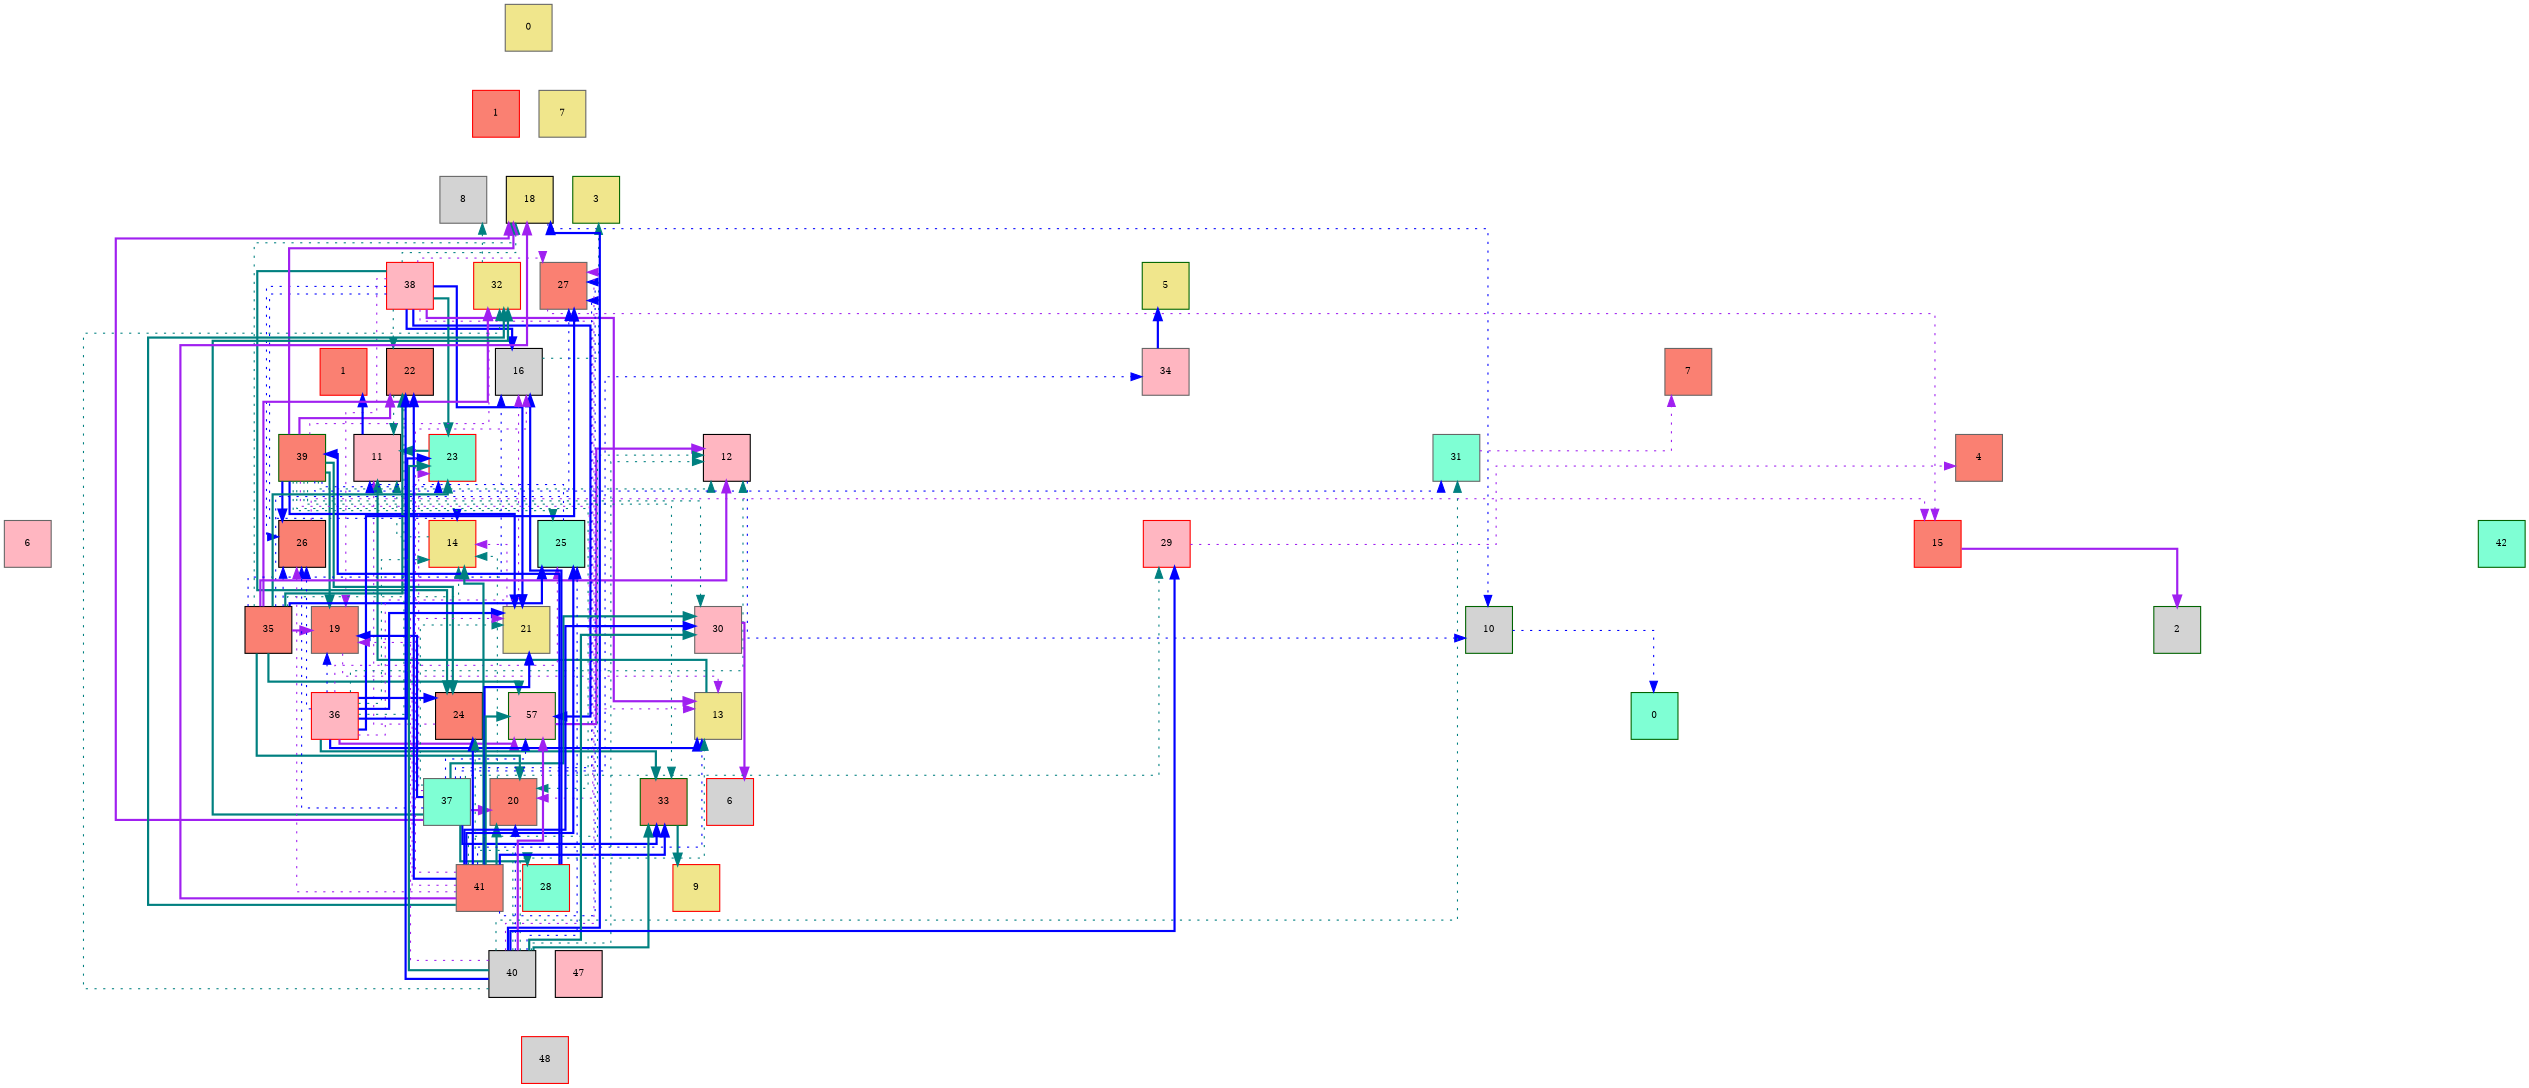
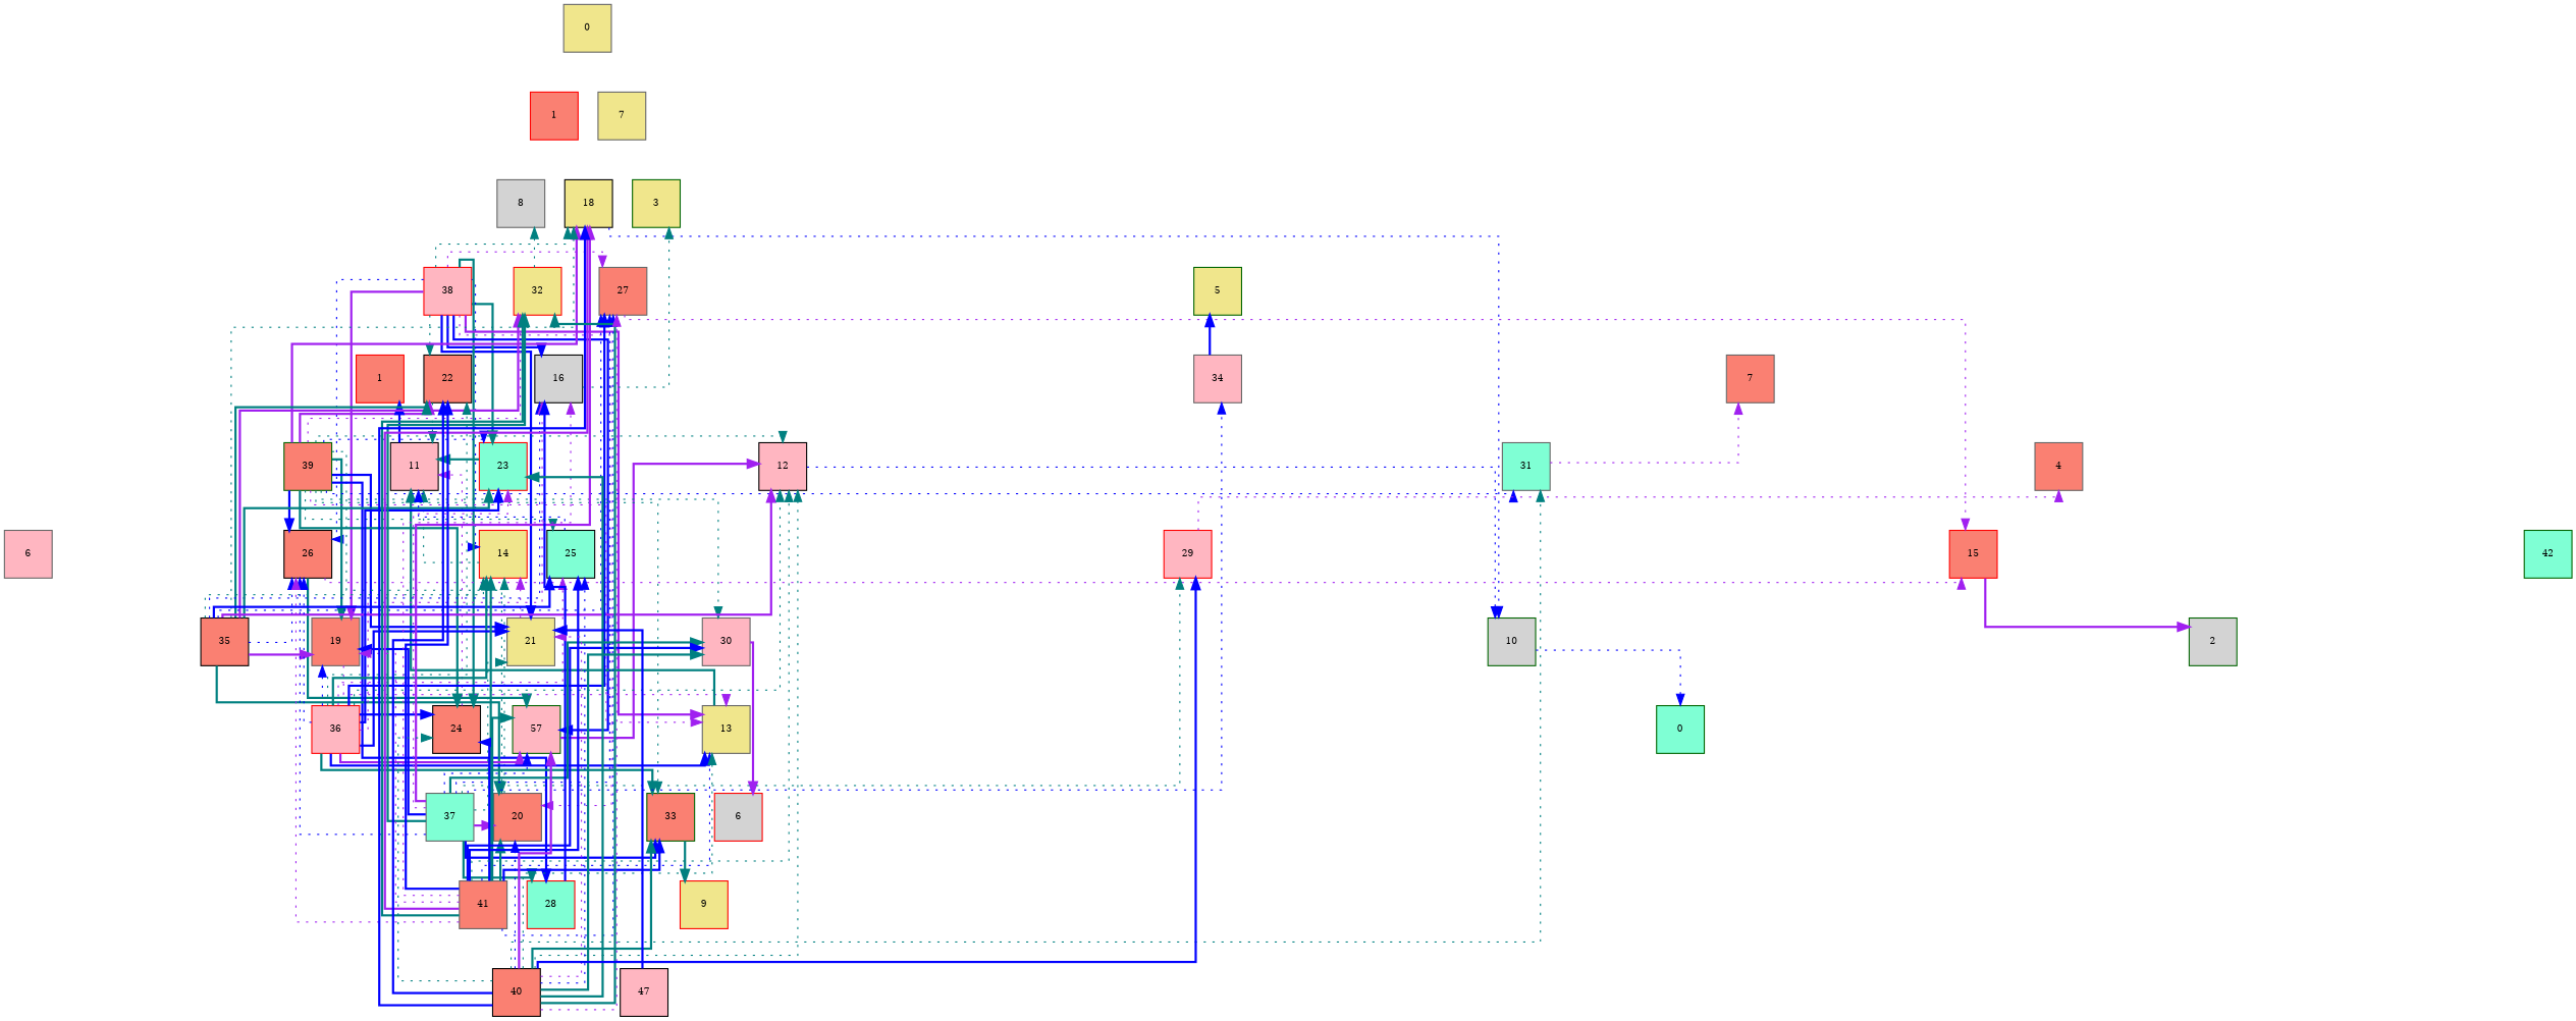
  digraph {
    rank=same
    rankdir=TB
    splines=ortho
    node [color=gray40 fillcolor=salmon fixedsize=true fontsize=8 shape=square style=filled]
    edge [constraint=false style=invis]
    n1 [fillcolor=khaki label=0 width=0.6]
    n2 [color=red label=1 width=0.6]
    n3 [fillcolor=khaki label=7 width=0.6]
    n4 [fillcolor=lightgrey label=8 width=0.6]
    n5 [color=black fillcolor=khaki label=18 width=0.6]
    n6 [color=darkgreen fillcolor=khaki label=3 width=0.6]
    n7 [color=red fillcolor=lightpink label=38 width=0.6]
    n8 [color=red fillcolor=khaki label=32 width=0.6]
    n9 [label=27 width=0.6]
    n10 [color=darkgreen fillcolor=lightgrey label=10 width=0.6]
    n11 [color=red label=1 width=0.6]
    n12 [color=black label=22 width=0.6]
    n13 [color=black label=26 width=0.6]
    n14 [color=black fillcolor=lightgrey label=16 width=0.6]
    n15 [color=red fillcolor=aquamarine label=23 width=0.6]
    n16 [color=red fillcolor=khaki label=14 width=0.6]
    n17 [label=19 width=0.6]
    n18 [fillcolor=khaki label=21 width=0.6]
    n19 [color=black label=24 width=0.6]
    n20 [color=darkgreen fillcolor=lightpink label=57 width=0.6]
    n21 [label=20 width=0.6]
    n22 [fillcolor=khaki label=13 width=0.6]
    n23 [color=darkgreen label=39 width=0.6]
    n24 [color=black fillcolor=lightpink label=11 width=0.6]
    n25 [color=black label=35 width=0.6]
    n26 [color=red label=15 width=0.6]
    n27 [fillcolor=lightpink label=34 width=0.6]
    n28 [color=black fillcolor=lightpink label=12 width=0.6]
    n29 [color=black fillcolor=aquamarine label=25 width=0.6]
    n30 [color=red fillcolor=lightpink label=36 width=0.6]
    n31 [fillcolor=lightpink label=30 width=0.6]
    n32 [fillcolor=aquamarine label=37 width=0.6]
    n33 [color=darkgreen label=33 width=0.6]
    n34 [color=red fillcolor=aquamarine label=28 width=0.6]
    n35 [label=41 width=0.6]
    n36 [color=red fillcolor=lightgrey label=6 width=0.6]
    n37 [fillcolor=lightpink label=6 width=0.6]
    n38 [fillcolor=aquamarine label=31 width=0.6]
    n39 [color=red fillcolor=lightpink label=29 width=0.6]
    n40 [label=7 width=0.6]
    n41 [color=red fillcolor=khaki label=9 width=0.6]
-   n42 [color=black fillcolor=lightgrey label=40 width=0.6]
+   n42 [color=black label=40 width=0.6]
    n43 [color=black fillcolor=lightpink label=47 width=0.6]
    n44 [color=darkgreen fillcolor=khaki label=5 width=0.6]
    n45 [color=darkgreen fillcolor=aquamarine label=0 width=0.6]
    n46 [color=darkgreen fillcolor=lightgrey label=2 width=0.6]
    n47 [label=4 width=0.6]
    n48 [color=darkgreen fillcolor=aquamarine label=42 width=0.6]
-   n49 [color=red fillcolor=lightgrey label=48 width=0.6]
    n1 -> n2 [constraint=true]
    n1 -> n3 [constraint=true]
    n2 -> n4 [constraint=true]
    n2 -> n5 [constraint=true]
    n3 -> n5 [constraint=true]
    n3 -> n6 [constraint=true]
    n4 -> n7 [constraint=true]
    n4 -> n8 [constraint=true]
    n5 -> n8 [constraint=true]
    n5 -> n9 [constraint=true]
    n5 -> n10 [color=blue style=dotted]
    n6 -> n9 [constraint=true]
    n6 -> n44 [constraint=true]
    n7 -> n5 [color=teal style=dotted]
    n7 -> n9 [color=purple style=dotted]
    n7 -> n11 [constraint=true]
    n7 -> n12 [color=teal style=dotted]
    n7 -> n12 [constraint=true]
    n7 -> n13 [color=blue style=dotted]
    n7 -> n14 [color=blue style=bold]
    n7 -> n15 [color=teal style=bold]
    n7 -> n16 [color=blue style=dotted]
-   n7 -> n17 [color=purple style=dotted]
+   n7 -> n17 [color=purple style=bold]
    n7 -> n18 [color=blue style=bold]
    n7 -> n19 [color=teal style=bold]
    n7 -> n20 [color=blue style=bold]
    n7 -> n21 [color=purple style=dotted]
    n7 -> n22 [color=purple style=bold]
    n8 -> n4 [color=teal style=dotted]
    n8 -> n12 [constraint=true]
    n8 -> n14 [constraint=true]
    n9 -> n14 [constraint=true]
    n9 -> n26 [color=purple style=dotted]
    n9 -> n27 [constraint=true]
    n10 -> n22 [constraint=true]
    n10 -> n45 [color=blue style=dotted]
    n10 -> n45 [constraint=true]
    n11 -> n23 [constraint=true]
    n11 -> n24 [constraint=true]
    n12 -> n15 [constraint=true]
    n12 -> n24 [color=teal style=dotted]
    n12 -> n24 [constraint=true]
    n13 -> n17 [constraint=true]
    n13 -> n25 [constraint=true]
    n13 -> n26 [color=purple style=dotted]
    n14 -> n6 [color=teal style=dotted]
    n14 -> n15 [constraint=true]
    n14 -> n28 [constraint=true]
    n15 -> n16 [constraint=true]
    n15 -> n24 [color=teal style=bold]
    n15 -> n29 [constraint=true]
    n16 -> n17 [constraint=true]
    n16 -> n18 [constraint=true]
    n16 -> n24 [color=teal style=dotted]
    n17 -> n19 [constraint=true]
    n17 -> n22 [color=purple style=dotted]
    n17 -> n30 [constraint=true]
    n18 -> n16 [color=purple style=dotted]
    n18 -> n19 [constraint=true]
    n18 -> n20 [constraint=true]
    n19 -> n21 [constraint=true]
    n19 -> n24 [color=purple style=dotted]
    n19 -> n32 [constraint=true]
    n20 -> n21 [constraint=true]
    n20 -> n28 [color=purple style=bold]
    n20 -> n33 [constraint=true]
    n21 -> n16 [color=teal style=dotted]
    n21 -> n34 [constraint=true]
    n21 -> n35 [constraint=true]
    n22 -> n24 [color=teal style=bold]
    n22 -> n33 [constraint=true]
    n22 -> n36 [constraint=true]
    n23 -> n5 [color=purple style=bold]
    n23 -> n8 [color=purple style=dotted]
    n23 -> n12 [color=purple style=bold]
    n23 -> n13 [color=blue style=bold]
    n23 -> n13 [constraint=true]
    n23 -> n15 [color=blue style=dotted]
    n23 -> n17 [color=teal style=bold]
    n23 -> n18 [color=blue style=bold]
    n23 -> n19 [color=teal style=bold]
    n23 -> n21 [color=teal style=dotted]
    n23 -> n22 [color=purple style=dotted]
    n23 -> n28 [color=teal style=dotted]
    n23 -> n29 [color=teal style=dotted]
    n23 -> n31 [color=teal style=dotted]
    n23 -> n33 [color=teal style=dotted]
-   n34 -> n23 [color=blue style=bold]
+   n23 -> n34 [color=blue style=bold]
    n23 -> n37 [constraint=true]
    n23 -> n38 [color=blue style=dotted]
    n24 -> n11 [color=blue style=bold]
    n24 -> n13 [constraint=true]
    n24 -> n16 [constraint=true]
    n25 -> n5 [color=teal style=dotted]
    n25 -> n8 [color=purple style=bold]
    n25 -> n9 [color=blue style=dotted]
    n25 -> n12 [color=teal style=bold]
    n25 -> n13 [color=blue style=dotted]
    n25 -> n14 [color=blue style=dotted]
    n25 -> n15 [color=teal style=bold]
    n25 -> n16 [color=teal style=dotted]
    n25 -> n17 [color=purple style=bold]
-   n25 -> n20 [color=teal style=bold]
+   n13 -> n20 [color=teal style=bold]
    n25 -> n21 [color=teal style=bold]
    n25 -> n28 [color=purple style=bold]
    n25 -> n29 [color=blue style=bold]
    n25 -> n30 [constraint=true]
    n26 -> n10 [constraint=true]
    n26 -> n46 [color=purple style=bold]
    n26 -> n46 [constraint=true]
    n27 -> n28 [constraint=true]
    n27 -> n38 [constraint=true]
    n27 -> n44 [color=blue style=bold]
    n28 -> n10 [color=blue style=dotted]
    n28 -> n29 [constraint=true]
    n28 -> n39 [constraint=true]
    n29 -> n18 [constraint=true]
    n29 -> n24 [color=blue style=dotted]
    n29 -> n31 [constraint=true]
    n30 -> n9 [color=blue style=bold]
    n30 -> n12 [color=teal style=dotted]
    n30 -> n13 [color=blue style=dotted]
    n30 -> n14 [color=purple style=dotted]
    n30 -> n15 [color=blue style=bold]
-   n30 -> n16 [color=teal style=dotted]
+   n30 -> n16 [color=teal style=bold]
    n30 -> n17 [color=blue style=dotted]
    n30 -> n18 [color=blue style=bold]
    n30 -> n19 [color=blue style=bold]
    n30 -> n20 [color=purple style=bold]
    n30 -> n22 [color=blue style=bold]
    n30 -> n28 [color=teal style=dotted]
    n30 -> n29 [color=purple style=dotted]
    n30 -> n32 [constraint=true]
    n30 -> n33 [color=teal style=bold]
    n31 -> n20 [constraint=true]
    n31 -> n22 [constraint=true]
    n31 -> n36 [color=purple style=bold]
    n32 -> n5 [color=purple style=bold]
    n32 -> n8 [color=teal style=bold]
    n32 -> n9 [color=blue style=dotted]
    n32 -> n13 [color=blue style=dotted]
    n32 -> n15 [color=purple style=dotted]
    n32 -> n17 [color=blue style=bold]
    n32 -> n18 [color=teal style=dotted]
    n32 -> n20 [color=blue style=dotted]
    n32 -> n21 [color=purple style=bold]
    n32 -> n27 [color=blue style=dotted]
    n32 -> n31 [color=teal style=bold]
    n32 -> n33 [color=blue style=bold]
    n32 -> n34 [color=teal style=bold]
    n32 -> n35 [constraint=true]
    n32 -> n39 [color=teal style=dotted]
    n33 -> n34 [constraint=true]
    n33 -> n41 [color=teal style=bold]
    n33 -> n41 [constraint=true]
    n34 -> n14 [color=blue style=bold]
    n34 -> n42 [constraint=true]
    n34 -> n43 [constraint=true]
    n35 -> n5 [color=purple style=bold]
    n35 -> n8 [color=teal style=bold]
    n35 -> n9 [color=blue style=dotted]
    n35 -> n12 [color=blue style=bold]
    n35 -> n13 [color=purple style=dotted]
    n35 -> n14 [color=purple style=dotted]
    n35 -> n16 [color=teal style=bold]
    n35 -> n17 [color=purple style=dotted]
-   n35 -> n18 [color=blue style=bold]
+   n43 -> n18 [color=blue style=bold]
    n35 -> n19 [color=blue style=bold]
    n35 -> n20 [color=teal style=bold]
    n35 -> n21 [color=teal style=bold]
    n35 -> n22 [color=blue style=dotted]
    n35 -> n28 [color=teal style=dotted]
    n35 -> n29 [color=blue style=bold]
    n35 -> n31 [color=blue style=bold]
    n35 -> n33 [color=blue style=bold]
    n35 -> n42 [constraint=true]
    n36 -> n41 [constraint=true]
    n37 -> n25 [constraint=true]
    n38 -> n26 [constraint=true]
    n38 -> n39 [constraint=true]
    n38 -> n40 [color=purple style=dotted]
    n39 -> n10 [constraint=true]
    n39 -> n31 [constraint=true]
    n39 -> n47 [color=purple style=dotted]
    n40 -> n38 [constraint=true]
    n40 -> n47 [constraint=true]
    n41 -> n43 [constraint=true]
    n42 -> n5 [color=blue style=bold]
-   n42 -> n8 [color=teal style=dotted]
+   n42 -> n8 [color=teal style=bold]
    n42 -> n9 [color=purple style=dotted]
    n42 -> n12 [color=blue style=bold]
    n42 -> n15 [color=teal style=bold]
    n42 -> n18 [color=purple style=dotted]
    n42 -> n19 [color=teal style=dotted]
    n42 -> n20 [color=purple style=bold]
    n42 -> n21 [color=blue style=dotted]
    n42 -> n22 [color=teal style=dotted]
    n42 -> n28 [color=teal style=dotted]
    n42 -> n29 [color=blue style=dotted]
    n42 -> n31 [color=teal style=bold]
    n42 -> n33 [color=teal style=bold]
    n42 -> n38 [color=teal style=dotted]
    n42 -> n39 [color=blue style=bold]
-   n42 -> n49 [constraint=true]
-   n43 -> n49 [constraint=true]
    n44 -> n27 [constraint=true]
    n44 -> n40 [constraint=true]
    n45 -> n36 [constraint=true]
    n46 -> n45 [constraint=true]
    n47 -> n26 [constraint=true]
    n47 -> n48 [constraint=true]
    n48 -> n46 [constraint=true]
  }
